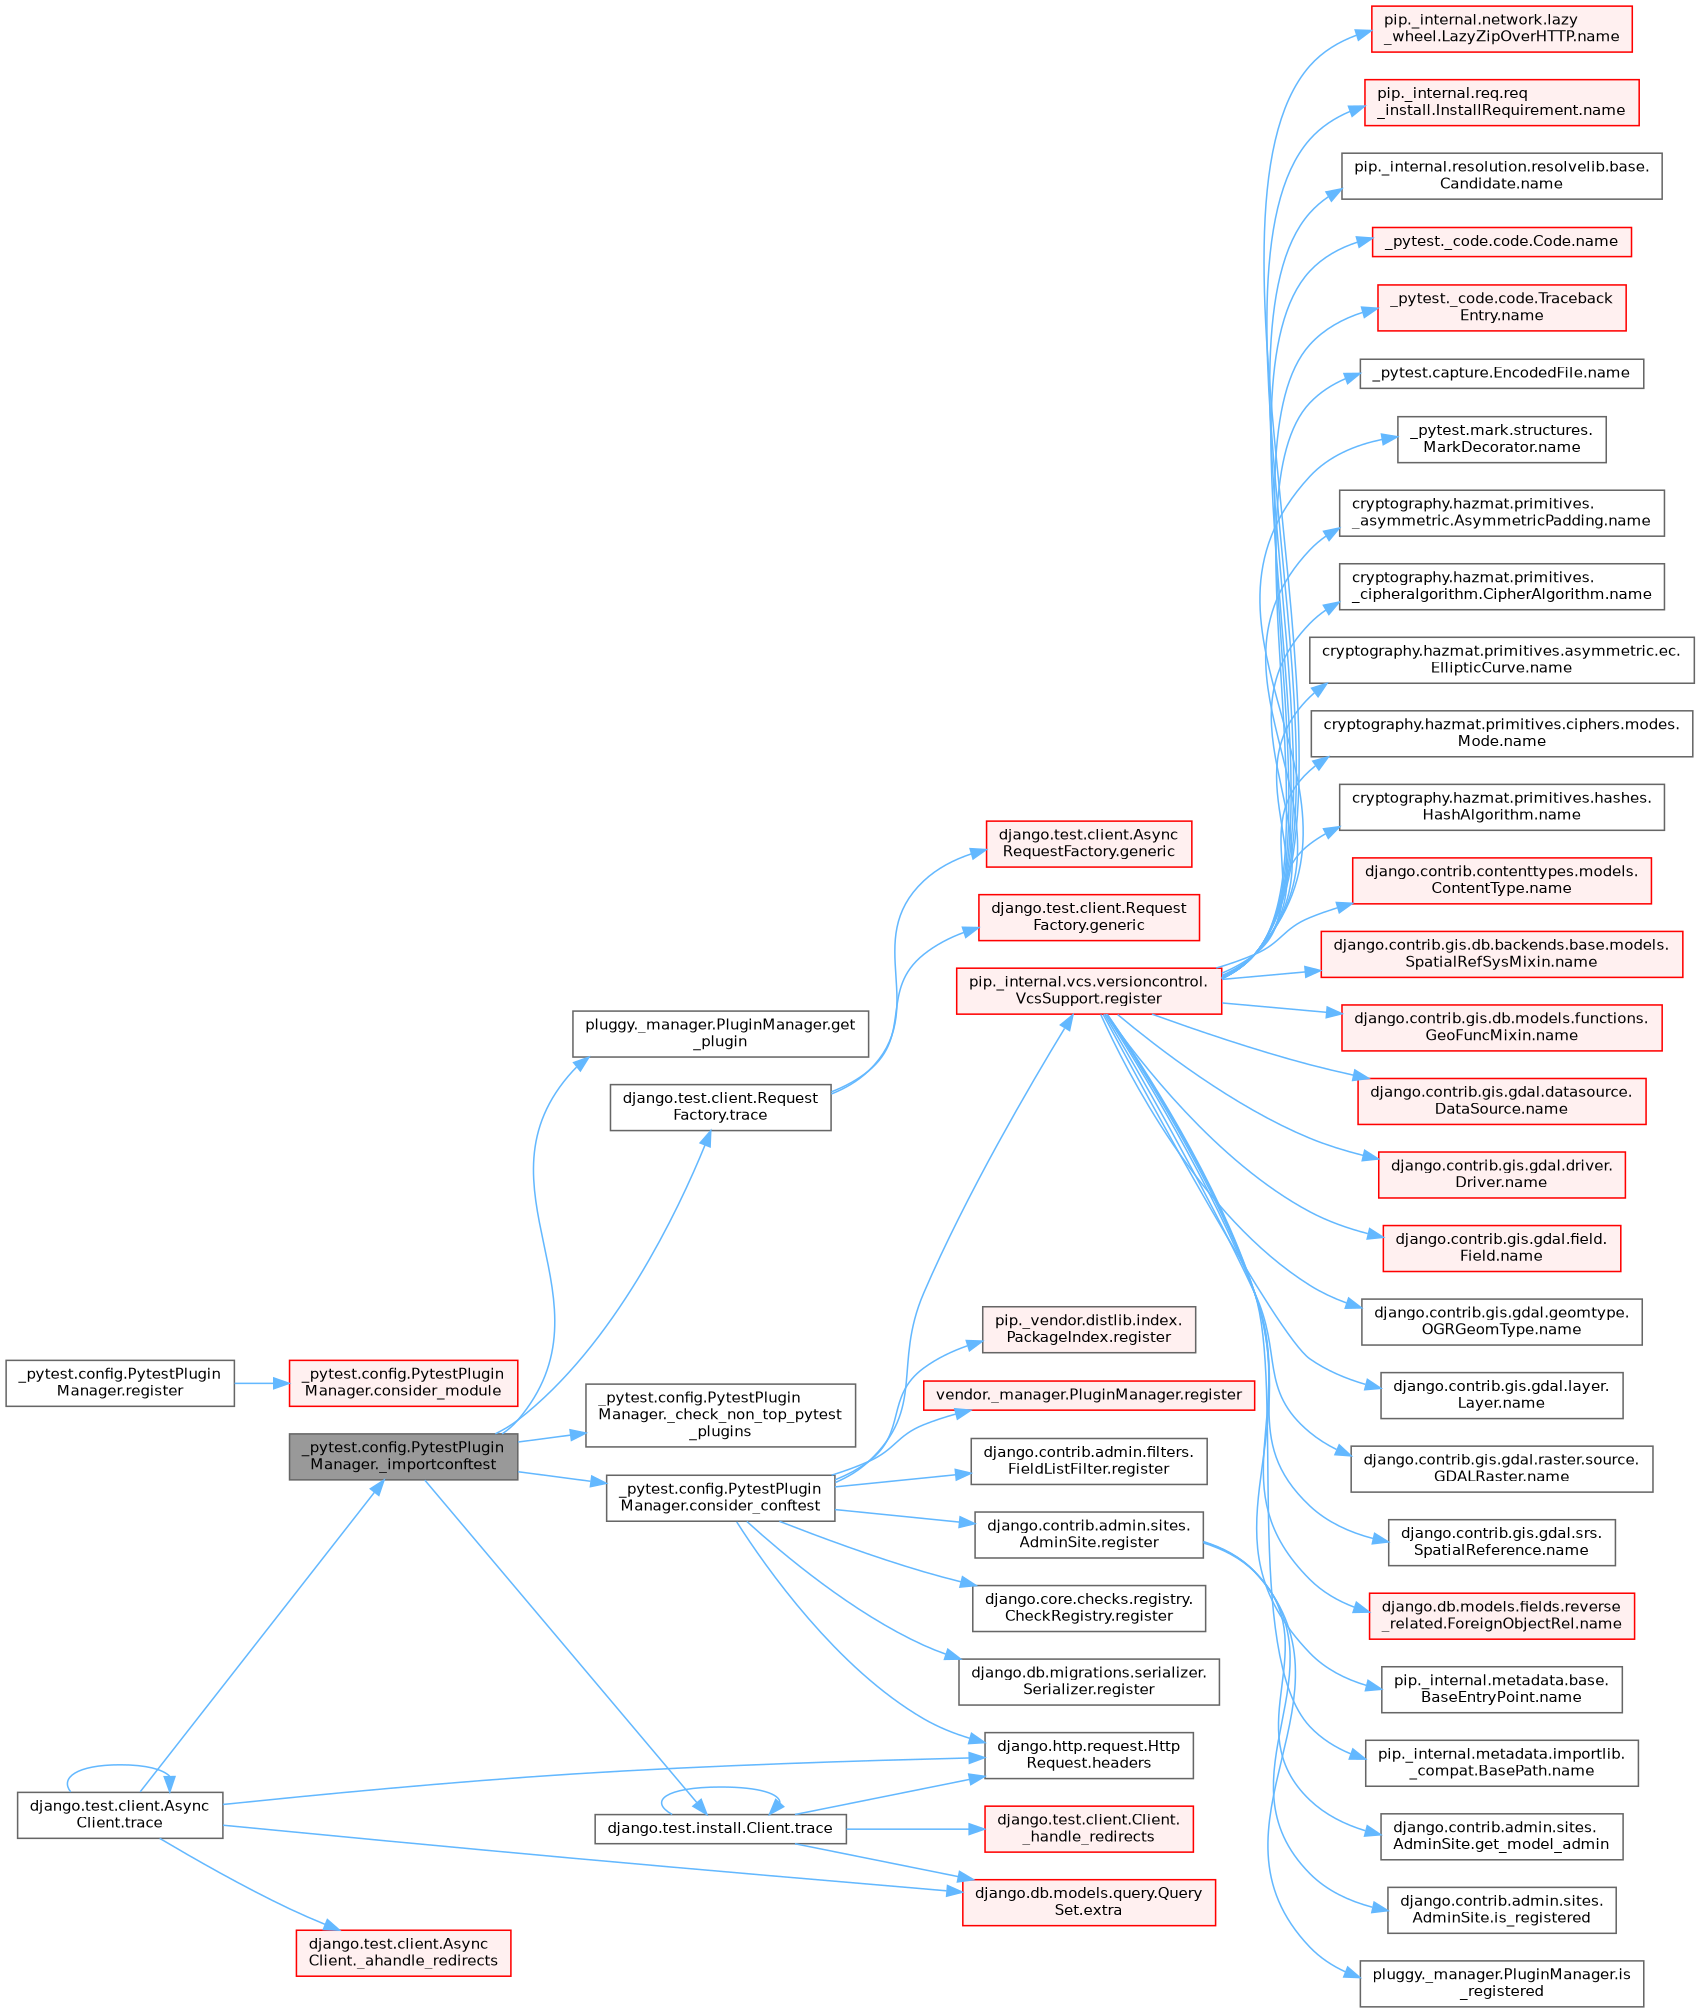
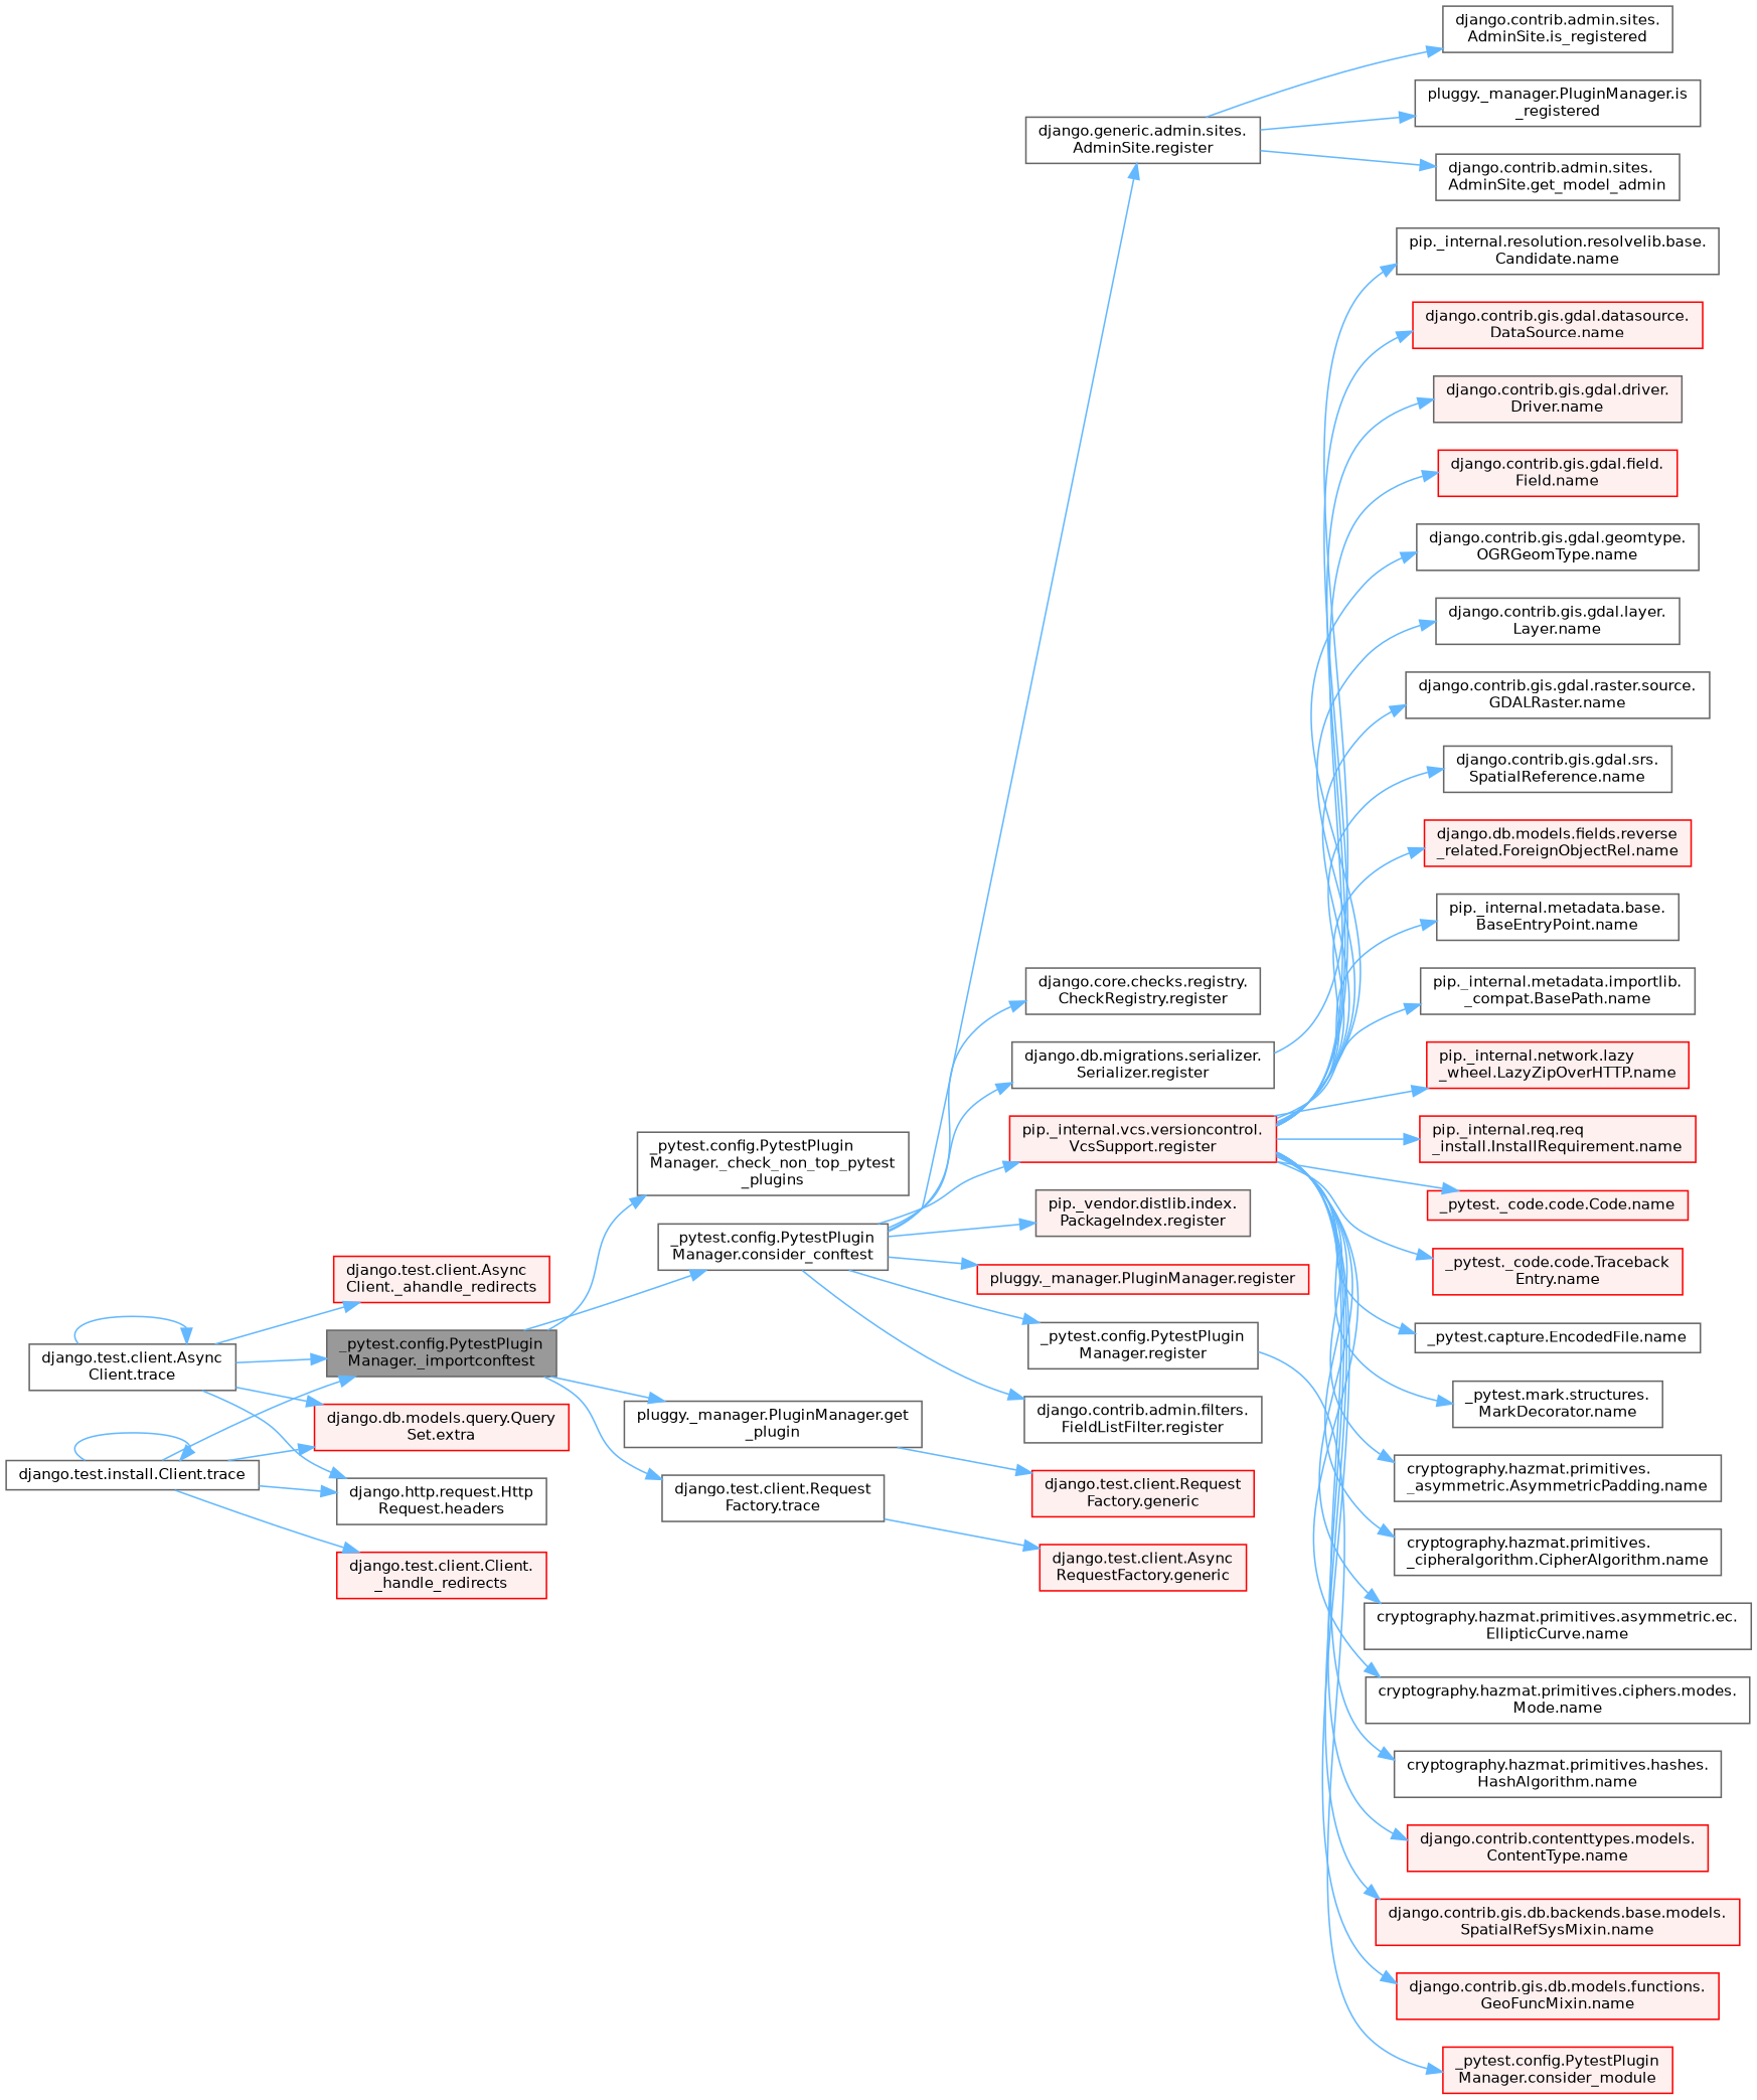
  digraph {
    rankdir=LR
    node [color=grey40 fillcolor=white fontname=Helvetica fontsize=10 shape=box style=filled]
    edge [color=steelblue1 fontname=Helvetica fontsize=10 labelfontname=Helvetica labelfontsize=10 style=solid]
    n1 [color=gray40 fillcolor=grey60 fontcolor=black height=0.2 label="_pytest.config.PytestPlugin\lManager._importconftest" width=0.4]
    n2 [height=0.2 label="_pytest.config.PytestPlugin\lManager._check_non_top_pytest\l_plugins" width=0.4]
    n3 [height=0.2 label="_pytest.config.PytestPlugin\lManager.consider_conftest" width=0.4]
    n4 [height=0.2 label="pluggy._manager.PluginManager.get\l_plugin" width=0.4]
    n5 [height=0.2 label="django.test.install.Client.trace" width=0.4]
    n6 [height=0.2 label="django.test.client.Request\lFactory.trace" width=0.4]
    n7 [height=0.2 label="_pytest.config.PytestPlugin\lManager.register" width=0.4]
    n8 [height=0.2 label="django.contrib.admin.filters.\lFieldListFilter.register" width=0.4]
-   n9 [height=0.2 label="django.contrib.admin.sites.\lAdminSite.register" width=0.4]
+   n9 [height=0.2 label="django.generic.admin.sites.\lAdminSite.register" width=0.4]
    n10 [height=0.2 label="django.core.checks.registry.\lCheckRegistry.register" width=0.4]
    n11 [height=0.2 label="django.db.migrations.serializer.\lSerializer.register" width=0.4]
    n12 [color=red fillcolor="#FFF0F0" height=0.2 label="pip._internal.vcs.versioncontrol.\lVcsSupport.register" width=0.4]
    n13 [fillcolor="#FFF0F0" height=0.2 label="pip._vendor.distlib.index.\lPackageIndex.register" width=0.4]
-   n14 [color=red fillcolor="#FFF0F0" height=0.2 label="vendor._manager.PluginManager.register" width=0.4]
+   n14 [color=red fillcolor="#FFF0F0" height=0.2 label="pluggy._manager.PluginManager.register" width=0.4]
    n15 [height=0.2 label="django.test.client.Async\lClient.trace" width=0.4]
    n16 [color=red fillcolor="#FFF0F0" height=0.2 label="django.test.client.Async\lClient._ahandle_redirects" width=0.4]
    n17 [color=red fillcolor="#FFF0F0" height=0.2 label="django.db.models.query.Query\lSet.extra" width=0.4]
    n18 [height=0.2 label="django.http.request.Http\lRequest.headers" width=0.4]
    n19 [color=red fillcolor="#FFF0F0" height=0.2 label="django.test.client.Client.\l_handle_redirects" width=0.4]
    n20 [color=red fillcolor="#FFF0F0" height=0.2 label="django.test.client.Async\lRequestFactory.generic" width=0.4]
    n21 [color=red fillcolor="#FFF0F0" height=0.2 label="django.test.client.Request\lFactory.generic" width=0.4]
    n22 [color=red fillcolor="#FFF0F0" height=0.2 label="_pytest.config.PytestPlugin\lManager.consider_module" width=0.4]
    n23 [height=0.2 label="django.contrib.admin.sites.\lAdminSite.get_model_admin" width=0.4]
    n24 [height=0.2 label="django.contrib.admin.sites.\lAdminSite.is_registered" width=0.4]
    n25 [height=0.2 label="pluggy._manager.PluginManager.is\l_registered" width=0.4]
    n26 [color=red fillcolor="#FFF0F0" height=0.2 label="_pytest._code.code.Code.name" width=0.4]
    n27 [color=red fillcolor="#FFF0F0" height=0.2 label="_pytest._code.code.Traceback\lEntry.name" width=0.4]
    n28 [height=0.2 label="_pytest.capture.EncodedFile.name" width=0.4]
    n29 [height=0.2 label="_pytest.mark.structures.\lMarkDecorator.name" width=0.4]
    n30 [height=0.2 label="cryptography.hazmat.primitives.\l_asymmetric.AsymmetricPadding.name" width=0.4]
    n31 [height=0.2 label="cryptography.hazmat.primitives.\l_cipheralgorithm.CipherAlgorithm.name" width=0.4]
    n32 [height=0.2 label="cryptography.hazmat.primitives.asymmetric.ec.\lEllipticCurve.name" width=0.4]
    n33 [height=0.2 label="cryptography.hazmat.primitives.ciphers.modes.\lMode.name" width=0.4]
    n34 [height=0.2 label="cryptography.hazmat.primitives.hashes.\lHashAlgorithm.name" width=0.4]
    n35 [color=red fillcolor="#FFF0F0" height=0.2 label="django.contrib.contenttypes.models.\lContentType.name" width=0.4]
    n36 [color=red fillcolor="#FFF0F0" height=0.2 label="django.contrib.gis.db.backends.base.models.\lSpatialRefSysMixin.name" width=0.4]
    n37 [color=red fillcolor="#FFF0F0" height=0.2 label="django.contrib.gis.db.models.functions.\lGeoFuncMixin.name" width=0.4]
    n38 [color=red fillcolor="#FFF0F0" height=0.2 label="django.contrib.gis.gdal.datasource.\lDataSource.name" width=0.4]
-   n39 [color=red fillcolor="#FFF0F0" height=0.2 label="django.contrib.gis.gdal.driver.\lDriver.name" width=0.4]
+   n39 [fillcolor="#FFF0F0" height=0.2 label="django.contrib.gis.gdal.driver.\lDriver.name" width=0.4]
    n40 [color=red fillcolor="#FFF0F0" height=0.2 label="django.contrib.gis.gdal.field.\lField.name" width=0.4]
    n41 [height=0.2 label="django.contrib.gis.gdal.geomtype.\lOGRGeomType.name" width=0.4]
    n42 [height=0.2 label="django.contrib.gis.gdal.layer.\lLayer.name" width=0.4]
    n43 [height=0.2 label="django.contrib.gis.gdal.raster.source.\lGDALRaster.name" width=0.4]
    n44 [height=0.2 label="django.contrib.gis.gdal.srs.\lSpatialReference.name" width=0.4]
    n45 [color=red fillcolor="#FFF0F0" height=0.2 label="django.db.models.fields.reverse\l_related.ForeignObjectRel.name" width=0.4]
    n46 [height=0.2 label="pip._internal.metadata.base.\lBaseEntryPoint.name" width=0.4]
    n47 [height=0.2 label="pip._internal.metadata.importlib.\l_compat.BasePath.name" width=0.4]
    n48 [color=red fillcolor="#FFF0F0" height=0.2 label="pip._internal.network.lazy\l_wheel.LazyZipOverHTTP.name" width=0.4]
    n49 [color=red fillcolor="#FFF0F0" height=0.2 label="pip._internal.req.req\l_install.InstallRequirement.name" width=0.4]
    n50 [height=0.2 label="pip._internal.resolution.resolvelib.base.\lCandidate.name" width=0.4]
    n1 -> n2
    n1 -> n3
    n1 -> n4
-   n1 -> n5
+   n5 -> n1
    n1 -> n6
-   n3 -> n18
+   n3 -> n7
    n3 -> n8
    n3 -> n9
    n3 -> n10
    n3 -> n11
    n3 -> n12
    n3 -> n13
    n3 -> n14
    n5 -> n5
    n5 -> n17
    n5 -> n18
    n5 -> n19
    n6 -> n20
-   n6 -> n21
+   n4 -> n21
    n7 -> n22
    n9 -> n23
    n9 -> n24
    n9 -> n25
    n12 -> n26
    n12 -> n27
    n12 -> n28
    n12 -> n29
    n12 -> n30
    n12 -> n31
    n12 -> n32
    n12 -> n33
    n12 -> n34
    n12 -> n35
    n12 -> n36
    n12 -> n37
    n12 -> n38
    n12 -> n39
    n12 -> n40
    n12 -> n41
    n12 -> n42
    n12 -> n43
    n12 -> n44
    n12 -> n45
    n12 -> n46
    n12 -> n47
    n12 -> n48
    n12 -> n49
-   n12 -> n50
+   n11 -> n50
    n15 -> n1
    n15 -> n15
    n15 -> n16
    n15 -> n17
    n15 -> n18
  }
